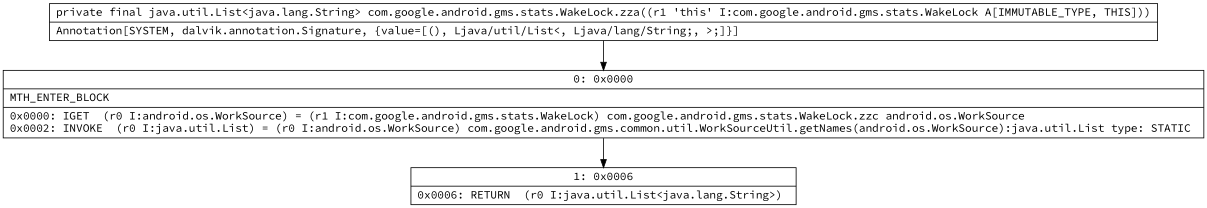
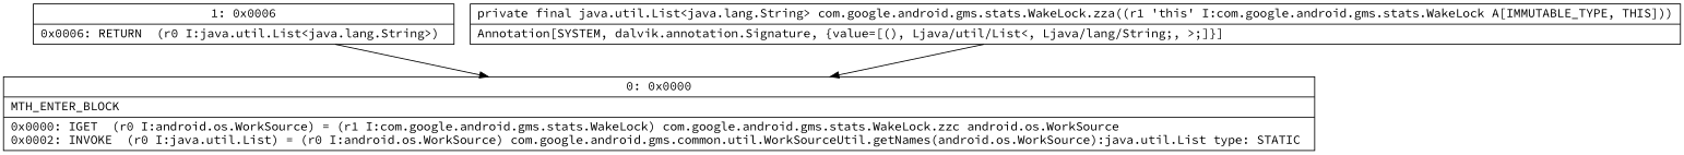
  digraph {
    fontname="Source Code Pro"
    node [shape=record fontname="Source Code Pro"]
    edge [fontname="Source Code Pro"]
    n1 [label="{0\:\ 0x0000|MTH_ENTER_BLOCK\l|0x0000: IGET  (r0 I:android.os.WorkSource) = (r1 I:com.google.android.gms.stats.WakeLock) com.google.android.gms.stats.WakeLock.zzc android.os.WorkSource \l0x0002: INVOKE  (r0 I:java.util.List) = (r0 I:android.os.WorkSource) com.google.android.gms.common.util.WorkSourceUtil.getNames(android.os.WorkSource):java.util.List type: STATIC \l}"]
    n2 [label="{1\:\ 0x0006|0x0006: RETURN  (r0 I:java.util.List\<java.lang.String\>) \l}"]
    n3 [label="{private final java.util.List\<java.lang.String\> com.google.android.gms.stats.WakeLock.zza((r1 'this' I:com.google.android.gms.stats.WakeLock A[IMMUTABLE_TYPE, THIS]))  | Annotation[SYSTEM, dalvik.annotation.Signature, \{value=[(), Ljava\/util\/List\<, Ljava\/lang\/String;, \>;]\}]\l}"]
-   n1 -> n2
+   n2 -> n1
    n3 -> n1
  }
